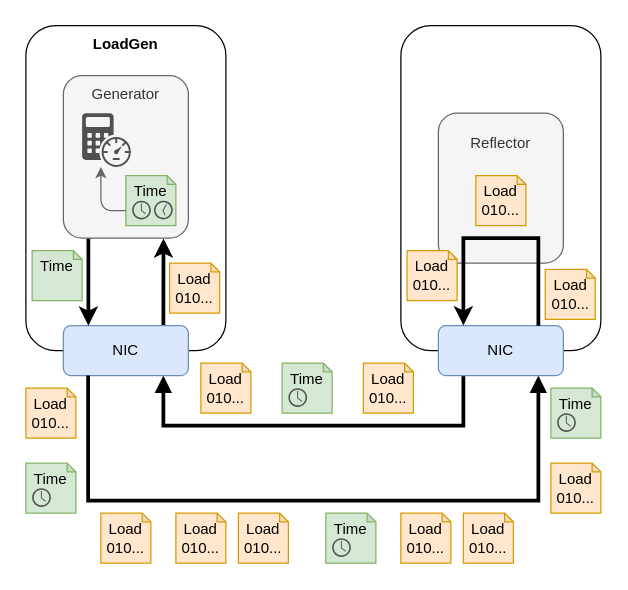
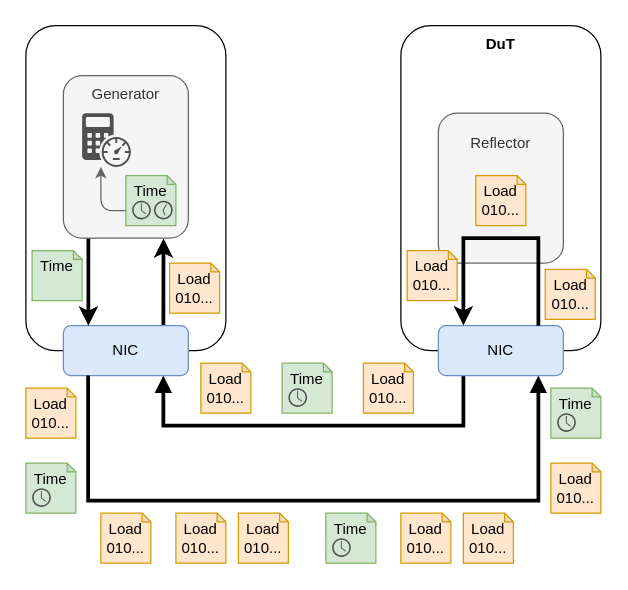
  <mxCell id="0" />
  <mxCell id="1" parent="0" />
  <mxCell id="2" value="" style="rounded=1;whiteSpace=wrap;html=1;" vertex="1" parent="1"><mxGeometry x="20" y="20" width="160" height="260" as="geometry" /></mxCell>
  <mxCell id="3" value="" style="rounded=1;whiteSpace=wrap;html=1;" vertex="1" parent="1"><mxGeometry x="320" y="20" width="160" height="260" as="geometry" /></mxCell>
- <mxCell id="4" value="&lt;b&gt;LoadGen&lt;/b&gt;" style="text;html=1;strokeColor=none;fillColor=none;align=center;verticalAlign=middle;whiteSpace=wrap;rounded=0;" vertex="1" parent="1"><mxGeometry x="20" y="20" width="160" height="30" as="geometry" /></mxCell>
+ <mxCell id="5" value="&lt;b&gt;DuT&lt;/b&gt;" style="text;html=1;strokeColor=none;fillColor=none;align=center;verticalAlign=middle;whiteSpace=wrap;rounded=0;" vertex="1" parent="1"><mxGeometry x="320" y="20" width="160" height="30" as="geometry" /></mxCell>
  <mxCell id="6" style="edgeStyle=orthogonalEdgeStyle;rounded=0;orthogonalLoop=1;jettySize=auto;html=1;targetPerimeterSpacing=0;endArrow=none;startArrow=block;endFill=0;strokeWidth=3;" edge="1" parent="1" source="8" target="10"><mxGeometry relative="1" as="geometry"><Array as="points"><mxPoint x="130" y="340" /><mxPoint x="370" y="340" /></Array></mxGeometry></mxCell>
  <mxCell id="7" style="edgeStyle=orthogonalEdgeStyle;rounded=0;orthogonalLoop=1;jettySize=auto;html=1;entryX=0.801;entryY=1.002;entryDx=0;entryDy=0;startArrow=none;startFill=0;endArrow=classic;endFill=1;targetPerimeterSpacing=0;entryPerimeter=0;strokeWidth=3;" edge="1" parent="1" source="8" target="14"><mxGeometry relative="1" as="geometry"><Array as="points"><mxPoint x="130" y="250" /><mxPoint x="130" y="250" /></Array></mxGeometry></mxCell>
  <mxCell id="8" value="NIC" style="rounded=1;whiteSpace=wrap;html=1;direction=west;fillColor=#dae8fc;strokeColor=#6c8ebf;" vertex="1" parent="1"><mxGeometry x="50" y="260" width="100" height="40" as="geometry" /></mxCell>
  <mxCell id="9" style="edgeStyle=orthogonalEdgeStyle;rounded=0;orthogonalLoop=1;jettySize=auto;html=1;entryX=0.802;entryY=0.004;entryDx=0;entryDy=0;endArrow=none;targetPerimeterSpacing=0;startArrow=block;endFill=0;entryPerimeter=0;strokeWidth=3;" edge="1" parent="1" source="10" target="8"><mxGeometry relative="1" as="geometry"><Array as="points"><mxPoint x="430" y="400" /><mxPoint x="70" y="400" /><mxPoint x="70" y="300" /></Array></mxGeometry></mxCell>
  <mxCell id="10" value="NIC" style="rounded=1;whiteSpace=wrap;html=1;direction=west;fillColor=#dae8fc;strokeColor=#6c8ebf;" vertex="1" parent="1"><mxGeometry x="350" y="260" width="100" height="40" as="geometry" /></mxCell>
  <mxCell id="11" value="&lt;div&gt;Reflector&lt;/div&gt;&lt;div&gt;&lt;br&gt;&lt;/div&gt;&lt;div&gt;&lt;br&gt;&lt;/div&gt;&lt;div&gt;&lt;br&gt;&lt;/div&gt;&lt;div&gt;&lt;br&gt;&lt;/div&gt;&lt;div&gt;&lt;br&gt;&lt;/div&gt;" style="rounded=1;whiteSpace=wrap;html=1;fillColor=#f5f5f5;fontColor=#333333;strokeColor=#666666;" vertex="1" parent="1"><mxGeometry x="350" y="90" width="100" height="120" as="geometry" /></mxCell>
  <mxCell id="12" style="edgeStyle=orthogonalEdgeStyle;rounded=0;orthogonalLoop=1;jettySize=auto;html=1;startArrow=none;endArrow=classic;endFill=1;targetPerimeterSpacing=0;entryX=0.8;entryY=1.004;entryDx=0;entryDy=0;entryPerimeter=0;startFill=0;strokeWidth=3;" edge="1" parent="1" source="10" target="10"><mxGeometry relative="1" as="geometry"><Array as="points"><mxPoint x="430" y="190" /><mxPoint x="370" y="190" /></Array></mxGeometry></mxCell>
  <mxCell id="13" style="edgeStyle=orthogonalEdgeStyle;rounded=0;orthogonalLoop=1;jettySize=auto;html=1;startArrow=none;startFill=0;endArrow=classic;endFill=1;targetPerimeterSpacing=0;strokeWidth=3;" edge="1" parent="1" source="14"><mxGeometry relative="1" as="geometry"><mxPoint x="70" y="260" as="targetPoint" /><Array as="points"><mxPoint x="70" y="260" /></Array></mxGeometry></mxCell>
  <mxCell id="14" value="&lt;div&gt;Generator&lt;/div&gt;&lt;div&gt;&lt;br&gt;&lt;/div&gt;&lt;div&gt;&lt;br&gt;&lt;/div&gt;&lt;div&gt;&lt;br&gt;&lt;/div&gt;&lt;div&gt;&lt;br&gt;&lt;/div&gt;&lt;div&gt;&lt;br&gt;&lt;/div&gt;&lt;div&gt;&lt;br&gt;&lt;/div&gt;&lt;div&gt;&lt;br&gt;&lt;/div&gt;" style="rounded=1;whiteSpace=wrap;html=1;fillColor=#f5f5f5;strokeColor=#666666;fontColor=#333333;" vertex="1" parent="1"><mxGeometry x="50" y="60" width="100" height="130" as="geometry" /></mxCell>
  <mxCell id="15" value="&lt;div&gt;Time&lt;/div&gt;&lt;div&gt;&lt;br&gt;&lt;/div&gt;" style="shape=note;whiteSpace=wrap;html=1;backgroundOutline=1;darkOpacity=0.05;size=7;fillColor=#d5e8d4;strokeColor=#82b366;" vertex="1" parent="1"><mxGeometry x="20" y="370" width="40" height="40" as="geometry" /></mxCell>
  <mxCell id="16" value="" style="sketch=0;pointerEvents=1;shadow=0;dashed=0;html=1;strokeColor=none;fillColor=#505050;labelPosition=center;verticalLabelPosition=bottom;verticalAlign=top;outlineConnect=0;align=center;shape=mxgraph.office.concepts.clock;" vertex="1" parent="1"><mxGeometry x="25" y="390" width="15" height="15" as="geometry" /></mxCell>
  <mxCell id="17" value="&lt;div&gt;Load&lt;/div&gt;&lt;div&gt;010...&lt;br&gt;&lt;/div&gt;" style="shape=note;whiteSpace=wrap;html=1;backgroundOutline=1;darkOpacity=0.05;size=7;fillColor=#ffe6cc;strokeColor=#d79b00;" vertex="1" parent="1"><mxGeometry x="80" y="410" width="40" height="40" as="geometry" /></mxCell>
  <mxCell id="18" value="" style="shape=image;html=1;verticalAlign=top;verticalLabelPosition=bottom;labelBackgroundColor=#ffffff;imageAspect=0;aspect=fixed;image=https://cdn0.iconfinder.com/data/icons/phosphor-fill-vol-4/256/stamp-fill-128.png" vertex="1" parent="1"><mxGeometry x="60" y="270" width="20" height="20" as="geometry" /></mxCell>
  <mxCell id="19" value="" style="shape=image;html=1;verticalAlign=top;verticalLabelPosition=bottom;labelBackgroundColor=#ffffff;imageAspect=0;aspect=fixed;image=https://cdn0.iconfinder.com/data/icons/phosphor-fill-vol-4/256/stamp-fill-128.png" vertex="1" parent="1"><mxGeometry x="120" y="270" width="20" height="20" as="geometry" /></mxCell>
  <mxCell id="20" value="&lt;div&gt;Time&lt;/div&gt;&lt;div&gt;&lt;br&gt;&lt;/div&gt;" style="shape=note;whiteSpace=wrap;html=1;backgroundOutline=1;darkOpacity=0.05;size=7;fillColor=#d5e8d4;strokeColor=#82b366;" vertex="1" parent="1"><mxGeometry x="25" y="200" width="40" height="40" as="geometry" /></mxCell>
  <mxCell id="21" value="&lt;div&gt;Load&lt;/div&gt;&lt;div&gt;010...&lt;br&gt;&lt;/div&gt;" style="shape=note;whiteSpace=wrap;html=1;backgroundOutline=1;darkOpacity=0.05;size=7;fillColor=#ffe6cc;strokeColor=#d79b00;" vertex="1" parent="1"><mxGeometry x="20" y="310" width="40" height="40" as="geometry" /></mxCell>
  <mxCell id="22" value="&lt;div&gt;Load&lt;/div&gt;&lt;div&gt;010...&lt;br&gt;&lt;/div&gt;" style="shape=note;whiteSpace=wrap;html=1;backgroundOutline=1;darkOpacity=0.05;size=7;fillColor=#ffe6cc;strokeColor=#d79b00;" vertex="1" parent="1"><mxGeometry x="370" y="410" width="40" height="40" as="geometry" /></mxCell>
  <mxCell id="23" value="&lt;div&gt;Load&lt;/div&gt;&lt;div&gt;010...&lt;br&gt;&lt;/div&gt;" style="shape=note;whiteSpace=wrap;html=1;backgroundOutline=1;darkOpacity=0.05;size=7;fillColor=#ffe6cc;strokeColor=#d79b00;" vertex="1" parent="1"><mxGeometry x="320" y="410" width="40" height="40" as="geometry" /></mxCell>
  <mxCell id="24" value="&lt;div&gt;Load&lt;/div&gt;&lt;div&gt;010...&lt;br&gt;&lt;/div&gt;" style="shape=note;whiteSpace=wrap;html=1;backgroundOutline=1;darkOpacity=0.05;size=7;fillColor=#ffe6cc;strokeColor=#d79b00;" vertex="1" parent="1"><mxGeometry x="135" y="210" width="40" height="40" as="geometry" /></mxCell>
  <mxCell id="25" value="&lt;div&gt;Time&lt;/div&gt;&lt;div&gt;&lt;br&gt;&lt;/div&gt;" style="shape=note;whiteSpace=wrap;html=1;backgroundOutline=1;darkOpacity=0.05;size=7;fillColor=#d5e8d4;strokeColor=#82b366;" vertex="1" parent="1"><mxGeometry x="100" y="140" width="40" height="40" as="geometry" /></mxCell>
  <mxCell id="26" value="" style="sketch=0;pointerEvents=1;shadow=0;dashed=0;html=1;strokeColor=none;fillColor=#505050;labelPosition=center;verticalLabelPosition=bottom;verticalAlign=top;outlineConnect=0;align=center;shape=mxgraph.office.concepts.clock;" vertex="1" parent="1"><mxGeometry x="105" y="160" width="15" height="15" as="geometry" /></mxCell>
  <mxCell id="27" value="" style="sketch=0;pointerEvents=1;shadow=0;dashed=0;html=1;strokeColor=none;fillColor=#505050;labelPosition=center;verticalLabelPosition=bottom;verticalAlign=top;outlineConnect=0;align=center;shape=mxgraph.office.concepts.clock;rotation=30;" vertex="1" parent="1"><mxGeometry x="122.5" y="160" width="15" height="15" as="geometry" /></mxCell>
  <mxCell id="28" style="edgeStyle=orthogonalEdgeStyle;rounded=1;orthogonalLoop=1;jettySize=auto;html=1;startArrow=classic;startFill=1;endArrow=none;endFill=0;targetPerimeterSpacing=0;strokeWidth=1;fillColor=#f5f5f5;strokeColor=#666666;" edge="1" parent="1" source="29"><mxGeometry relative="1" as="geometry"><mxPoint x="100" y="168" as="targetPoint" /><Array as="points"><mxPoint x="80" y="168" /></Array></mxGeometry></mxCell>
  <mxCell id="29" value="" style="sketch=0;pointerEvents=1;shadow=0;dashed=0;html=1;strokeColor=none;fillColor=#505050;labelPosition=center;verticalLabelPosition=bottom;verticalAlign=top;outlineConnect=0;align=center;shape=mxgraph.office.concepts.bandwidth_calculator;" vertex="1" parent="1"><mxGeometry x="65" y="90" width="39" height="43" as="geometry" /></mxCell>
  <mxCell id="30" value="&lt;div&gt;Load&lt;/div&gt;&lt;div&gt;010...&lt;br&gt;&lt;/div&gt;" style="shape=note;whiteSpace=wrap;html=1;backgroundOutline=1;darkOpacity=0.05;size=7;fillColor=#ffe6cc;strokeColor=#d79b00;" vertex="1" parent="1"><mxGeometry x="190" y="410" width="40" height="40" as="geometry" /></mxCell>
  <mxCell id="31" value="&lt;div&gt;Load&lt;/div&gt;&lt;div&gt;010...&lt;br&gt;&lt;/div&gt;" style="shape=note;whiteSpace=wrap;html=1;backgroundOutline=1;darkOpacity=0.05;size=7;fillColor=#ffe6cc;strokeColor=#d79b00;" vertex="1" parent="1"><mxGeometry x="140" y="410" width="40" height="40" as="geometry" /></mxCell>
  <mxCell id="32" value="&lt;div&gt;Time&lt;/div&gt;&lt;div&gt;&lt;br&gt;&lt;/div&gt;" style="shape=note;whiteSpace=wrap;html=1;backgroundOutline=1;darkOpacity=0.05;size=7;fillColor=#d5e8d4;strokeColor=#82b366;" vertex="1" parent="1"><mxGeometry x="260" y="410" width="40" height="40" as="geometry" /></mxCell>
  <mxCell id="33" value="" style="sketch=0;pointerEvents=1;shadow=0;dashed=0;html=1;strokeColor=none;fillColor=#505050;labelPosition=center;verticalLabelPosition=bottom;verticalAlign=top;outlineConnect=0;align=center;shape=mxgraph.office.concepts.clock;" vertex="1" parent="1"><mxGeometry x="265" y="430" width="15" height="15" as="geometry" /></mxCell>
  <mxCell id="34" value="&lt;div&gt;Time&lt;/div&gt;&lt;div&gt;&lt;br&gt;&lt;/div&gt;" style="shape=note;whiteSpace=wrap;html=1;backgroundOutline=1;darkOpacity=0.05;size=7;fillColor=#d5e8d4;strokeColor=#82b366;" vertex="1" parent="1"><mxGeometry x="225" y="290" width="40" height="40" as="geometry" /></mxCell>
  <mxCell id="35" value="" style="sketch=0;pointerEvents=1;shadow=0;dashed=0;html=1;strokeColor=none;fillColor=#505050;labelPosition=center;verticalLabelPosition=bottom;verticalAlign=top;outlineConnect=0;align=center;shape=mxgraph.office.concepts.clock;" vertex="1" parent="1"><mxGeometry x="230" y="310" width="15" height="15" as="geometry" /></mxCell>
  <mxCell id="36" value="&lt;div&gt;Load&lt;/div&gt;&lt;div&gt;010...&lt;br&gt;&lt;/div&gt;" style="shape=note;whiteSpace=wrap;html=1;backgroundOutline=1;darkOpacity=0.05;size=7;fillColor=#ffe6cc;strokeColor=#d79b00;" vertex="1" parent="1"><mxGeometry x="290" y="290" width="40" height="40" as="geometry" /></mxCell>
  <mxCell id="37" value="&lt;div&gt;Load&lt;/div&gt;&lt;div&gt;010...&lt;br&gt;&lt;/div&gt;" style="shape=note;whiteSpace=wrap;html=1;backgroundOutline=1;darkOpacity=0.05;size=7;fillColor=#ffe6cc;strokeColor=#d79b00;" vertex="1" parent="1"><mxGeometry x="160" y="290" width="40" height="40" as="geometry" /></mxCell>
  <mxCell id="38" value="&lt;div&gt;Load&lt;/div&gt;&lt;div&gt;010...&lt;br&gt;&lt;/div&gt;" style="shape=note;whiteSpace=wrap;html=1;backgroundOutline=1;darkOpacity=0.05;size=7;fillColor=#ffe6cc;strokeColor=#d79b00;" vertex="1" parent="1"><mxGeometry x="380" y="140" width="40" height="40" as="geometry" /></mxCell>
  <mxCell id="39" value="&lt;div&gt;Load&lt;/div&gt;&lt;div&gt;010...&lt;br&gt;&lt;/div&gt;" style="shape=note;whiteSpace=wrap;html=1;backgroundOutline=1;darkOpacity=0.05;size=7;fillColor=#ffe6cc;strokeColor=#d79b00;" vertex="1" parent="1"><mxGeometry x="435.5" y="215" width="40" height="40" as="geometry" /></mxCell>
  <mxCell id="40" value="&lt;div&gt;Load&lt;/div&gt;&lt;div&gt;010...&lt;br&gt;&lt;/div&gt;" style="shape=note;whiteSpace=wrap;html=1;backgroundOutline=1;darkOpacity=0.05;size=7;fillColor=#ffe6cc;strokeColor=#d79b00;" vertex="1" parent="1"><mxGeometry x="440" y="370" width="40" height="40" as="geometry" /></mxCell>
  <mxCell id="41" value="&lt;div&gt;Load&lt;/div&gt;&lt;div&gt;010...&lt;br&gt;&lt;/div&gt;" style="shape=note;whiteSpace=wrap;html=1;backgroundOutline=1;darkOpacity=0.05;size=7;fillColor=#ffe6cc;strokeColor=#d79b00;" vertex="1" parent="1"><mxGeometry x="325" y="200" width="40" height="40" as="geometry" /></mxCell>
  <mxCell id="42" value="&lt;div&gt;Time&lt;/div&gt;&lt;div&gt;&lt;br&gt;&lt;/div&gt;" style="shape=note;whiteSpace=wrap;html=1;backgroundOutline=1;darkOpacity=0.05;size=7;fillColor=#d5e8d4;strokeColor=#82b366;" vertex="1" parent="1"><mxGeometry x="440" y="310" width="40" height="40" as="geometry" /></mxCell>
  <mxCell id="43" value="" style="sketch=0;pointerEvents=1;shadow=0;dashed=0;html=1;strokeColor=none;fillColor=#505050;labelPosition=center;verticalLabelPosition=bottom;verticalAlign=top;outlineConnect=0;align=center;shape=mxgraph.office.concepts.clock;" vertex="1" parent="1"><mxGeometry x="445" y="330" width="15" height="15" as="geometry" /></mxCell>
